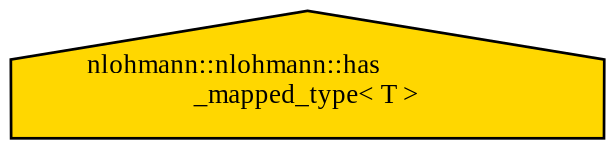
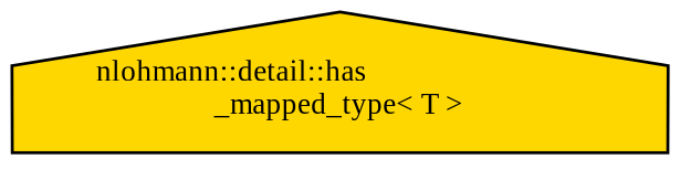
  digraph {
    rankdir=LR
    fontname="Liberation Serif"
-   n1 [color=black fillcolor=gold fontname="Liberation Serif" fontsize=10 height=0.2 label="nlohmann::nlohmann::has\l_mapped_type\< T \>" shape=house style=filled width=0.4]
+   n1 [color=black fillcolor=gold fontname="Liberation Serif" fontsize=10 height=0.2 label="nlohmann::detail::has\l_mapped_type\< T \>" shape=house style=filled width=0.4]
  }
